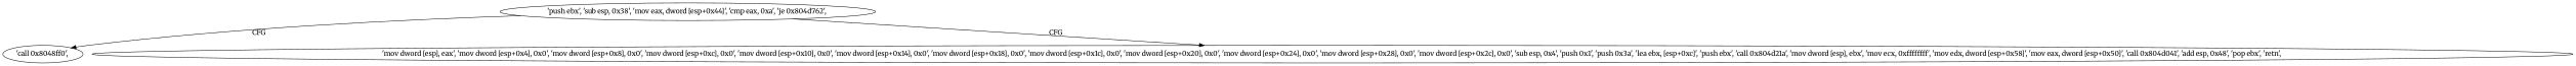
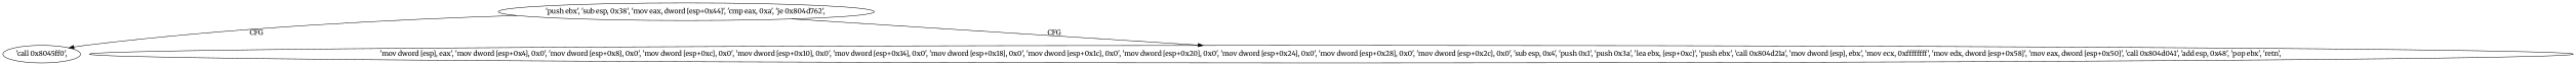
  digraph {
    fontname=Merriweather
    node [fontname=Merriweather]
    edge [fontname=Merriweather]
    n1 [label="'push ebx', 'sub esp, 0x38', 'mov eax, dword [esp+0x44]', 'cmp eax, 0xa', 'je 0x804d762', "]
-   n2 [label="'call 0x8048ff0', "]
+   n2 [label="'call 0x8045ff0',"]
    n3 [label="'mov dword [esp], eax', 'mov dword [esp+0x4], 0x0', 'mov dword [esp+0x8], 0x0', 'mov dword [esp+0xc], 0x0', 'mov dword [esp+0x10], 0x0', 'mov dword [esp+0x14], 0x0', 'mov dword [esp+0x18], 0x0', 'mov dword [esp+0x1c], 0x0', 'mov dword [esp+0x20], 0x0', 'mov dword [esp+0x24], 0x0', 'mov dword [esp+0x28], 0x0', 'mov dword [esp+0x2c], 0x0', 'sub esp, 0x4', 'push 0x1', 'push 0x3a', 'lea ebx, [esp+0xc]', 'push ebx', 'call 0x804d21a', 'mov dword [esp], ebx', 'mov ecx, 0xffffffff', 'mov edx, dword [esp+0x58]', 'mov eax, dword [esp+0x50]', 'call 0x804d041', 'add esp, 0x48', 'pop ebx', 'retn', "]
    n1 -> n2 [label=CFG]
    n1 -> n3 [label=CFG]
  }
